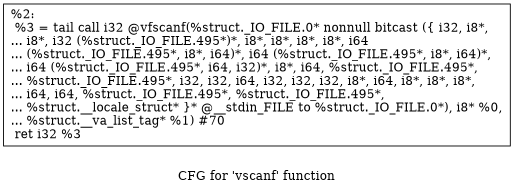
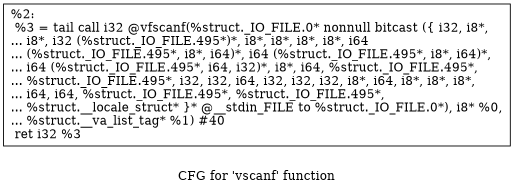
  digraph {
    label="CFG for 'vscanf' function"
-   n1 [label="{%2:\l  %3 = tail call i32 @vfscanf(%struct._IO_FILE.0* nonnull bitcast (\{ i32, i8*,\l... i8*, i32 (%struct._IO_FILE.495*)*, i8*, i8*, i8*, i8*, i64\l... (%struct._IO_FILE.495*, i8*, i64)*, i64 (%struct._IO_FILE.495*, i8*, i64)*,\l... i64 (%struct._IO_FILE.495*, i64, i32)*, i8*, i64, %struct._IO_FILE.495*,\l... %struct._IO_FILE.495*, i32, i32, i64, i32, i32, i32, i8*, i64, i8*, i8*, i8*,\l... i64, i64, %struct._IO_FILE.495*, %struct._IO_FILE.495*,\l... %struct.__locale_struct* \}* @__stdin_FILE to %struct._IO_FILE.0*), i8* %0,\l... %struct.__va_list_tag* %1) #70\l  ret i32 %3\l}" shape=record]
+   n1 [label="{%2:\l  %3 = tail call i32 @vfscanf(%struct._IO_FILE.0* nonnull bitcast (\{ i32, i8*,\l... i8*, i32 (%struct._IO_FILE.495*)*, i8*, i8*, i8*, i8*, i64\l... (%struct._IO_FILE.495*, i8*, i64)*, i64 (%struct._IO_FILE.495*, i8*, i64)*,\l... i64 (%struct._IO_FILE.495*, i64, i32)*, i8*, i64, %struct._IO_FILE.495*,\l... %struct._IO_FILE.495*, i32, i32, i64, i32, i32, i32, i8*, i64, i8*, i8*, i8*,\l... i64, i64, %struct._IO_FILE.495*, %struct._IO_FILE.495*,\l... %struct.__locale_struct* \}* @__stdin_FILE to %struct._IO_FILE.0*), i8* %0,\l... %struct.__va_list_tag* %1) #40\l  ret i32 %3\l}" shape=record]
  }
